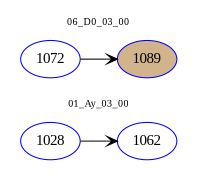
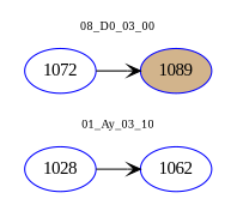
  digraph {
    fontname="Liberation Serif"
    rankdir=LR
    node [color=blue fillcolor=white fontname="Liberation Serif" style=filled]
    edge [arrowhead=vee color=black fontname="Liberation Serif"]
    n1 [label=1028]
    n2 [label=1062]
    n3 [label=1072]
    n4 [fillcolor=tan label=1089]
    subgraph cluster_1 {
      color=white
      fontsize=10
-     label="01_Ay_03_00"
+     label="01_Ay_03_10"
      n1
      n2
    }
    subgraph cluster_2 {
      color=white
      fontsize=10
-     label="06_D0_03_00"
+     label="08_D0_03_00"
      n3
      n4
    }
    n1 -> n2
    n3 -> n4
  }
